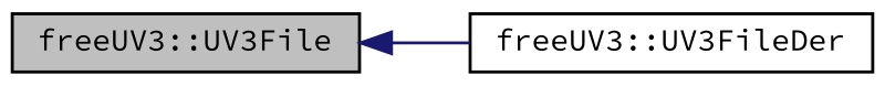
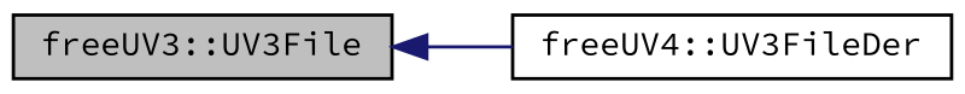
  digraph {
    rankdir=LR
    fontname="Source Code Pro"
    node [color=black fontname="Source Code Pro" fontsize=10 shape=record style=filled]
    n1 [fillcolor=grey75 fontcolor=black height=0.2 label="freeUV3::UV3File" width=0.4]
-   n2 [fillcolor=white height=0.2 label="freeUV3::UV3FileDer" width=0.4]
+   n2 [fillcolor=white height=0.2 label="freeUV4::UV3FileDer" width=0.4]
    n1 -> n2 [color=midnightblue dir=back fontname="Source Code Pro" fontsize=10 labelfontname=Helvetica labelfontsize=10 style=solid]
  }
